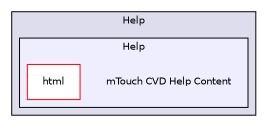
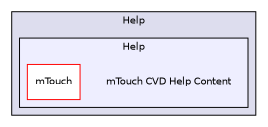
  digraph {
    compound=true
    node [fontname=Helvetica fontsize=10]
    n1 [label="mTouch CVD Help Content" shape=plaintext]
-   n2 [color=red fillcolor=white label=html shape=box style=filled]
+   n2 [color=red fillcolor=white label=mTouch shape=box style=filled]
    subgraph cluster_1 {
      bgcolor="#ddddee"
      fontname=Helvetica
      fontsize=10
      label=Help
      pencolor=black
      subgraph cluster_2 {
        bgcolor="#eeeeff"
        fontname=Helvetica
        fontsize=10
        pencolor=black
        n1
        n2
      }
    }
  }
